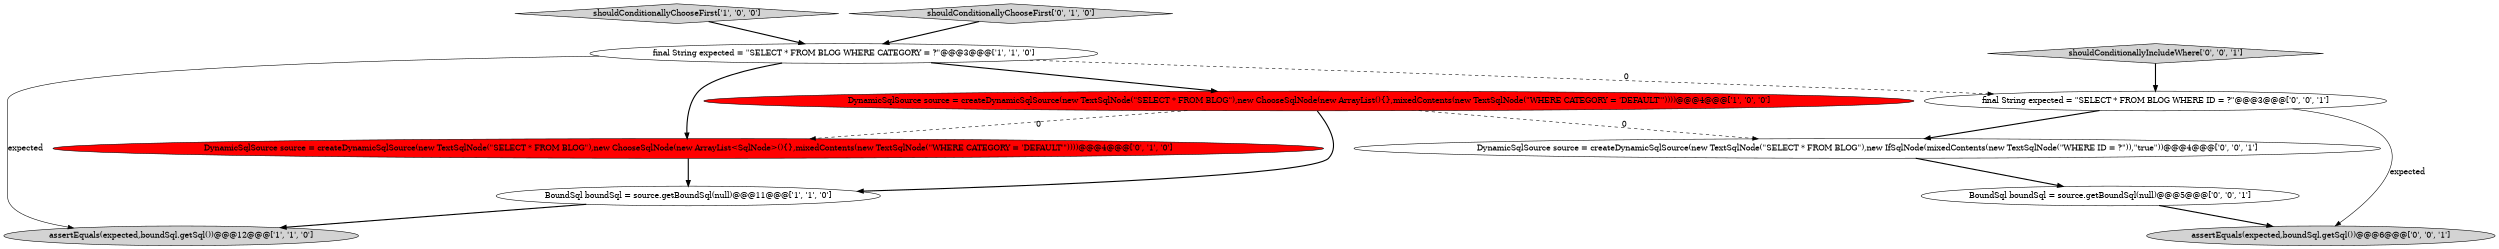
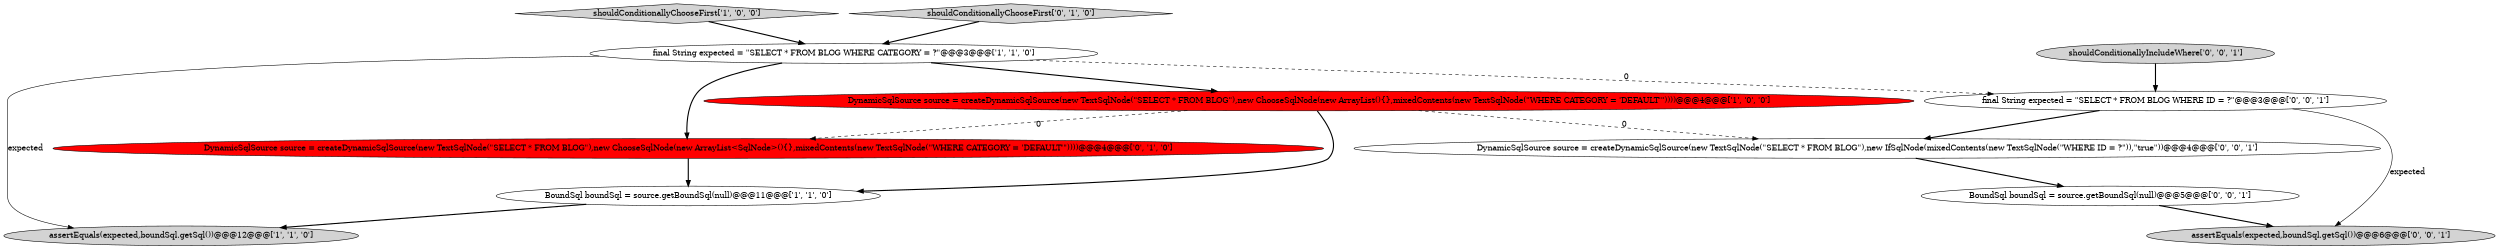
  digraph {
    node [fillcolor=lightgray shape=ellipse style=filled]
    edge [style=bold]
    n1 [label="assertEquals(expected,boundSql.getSql())@@@12@@@['1', '1', '0']"]
    n2 [fillcolor=red label="DynamicSqlSource source = createDynamicSqlSource(new TextSqlNode(\"SELECT * FROM BLOG\"),new ChooseSqlNode(new ArrayList(){},mixedContents(new TextSqlNode(\"WHERE CATEGORY = 'DEFAULT'\"))))@@@4@@@['1', '0', '0']"]
    n3 [fillcolor=white label="DynamicSqlSource source = createDynamicSqlSource(new TextSqlNode(\"SELECT * FROM BLOG\"),new IfSqlNode(mixedContents(new TextSqlNode(\"WHERE ID = ?\")),\"true\"))@@@4@@@['0', '0', '1']"]
    n4 [fillcolor=red label="DynamicSqlSource source = createDynamicSqlSource(new TextSqlNode(\"SELECT * FROM BLOG\"),new ChooseSqlNode(new ArrayList<SqlNode>(){},mixedContents(new TextSqlNode(\"WHERE CATEGORY = 'DEFAULT'\"))))@@@4@@@['0', '1', '0']"]
    n5 [fillcolor=white label="BoundSql boundSql = source.getBoundSql(null)@@@11@@@['1', '1', '0']"]
    n6 [fillcolor=white label="BoundSql boundSql = source.getBoundSql(null)@@@5@@@['0', '0', '1']"]
    n7 [label="assertEquals(expected,boundSql.getSql())@@@6@@@['0', '0', '1']"]
    n8 [fillcolor=white label="final String expected = \"SELECT * FROM BLOG WHERE ID = ?\"@@@3@@@['0', '0', '1']"]
    n9 [label="shouldConditionallyChooseFirst['1', '0', '0']" shape=diamond]
    n10 [fillcolor=white label="final String expected = \"SELECT * FROM BLOG WHERE CATEGORY = ?\"@@@3@@@['1', '1', '0']"]
    n11 [label="shouldConditionallyChooseFirst['0', '1', '0']" shape=diamond]
-   n12 [label="shouldConditionallyIncludeWhere['0', '0', '1']" shape=diamond]
+   n12 [label="shouldConditionallyIncludeWhere['0', '0', '1']"]
    n2 -> n3 [label=0 style=dashed]
    n2 -> n4 [label=0 style=dashed]
    n2 -> n5
    n3 -> n6
    n4 -> n5
    n5 -> n1
    n6 -> n7
    n8 -> n3
    n8 -> n7 [label=expected style=solid]
    n9 -> n10
    n10 -> n1 [label=expected style=solid]
    n10 -> n2
    n10 -> n4
    n10 -> n8 [label=0 style=dashed]
    n11 -> n10
    n12 -> n8
  }
